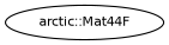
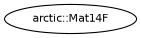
  digraph {
    rankdir=LR
-   n1 [color=black fillcolor=white fontname=Helvetica fontsize=10 height=0.2 label="arctic::Mat44F" shape=ellipse style=filled width=0.4]
+   n1 [color=black fillcolor=white fontname=Helvetica fontsize=10 height=0.2 label="arctic::Mat14F" shape=ellipse style=filled width=0.4]
  }
